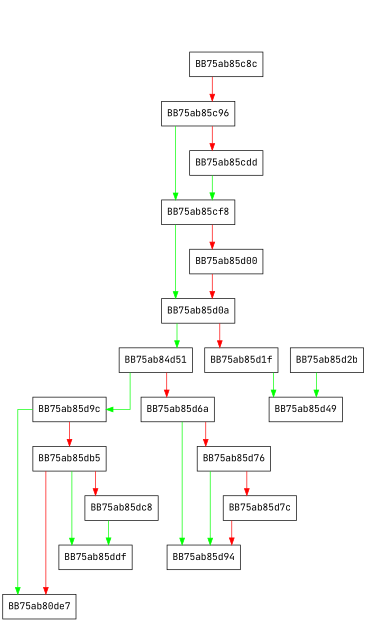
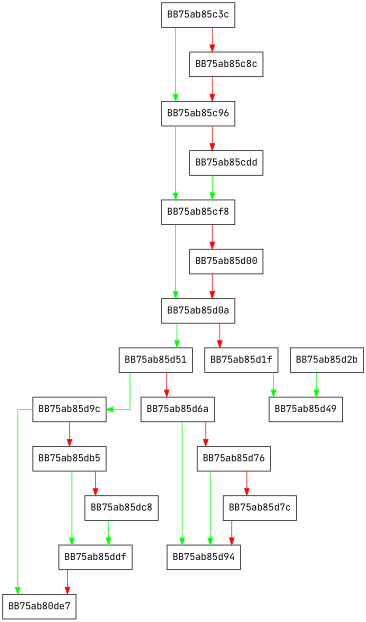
  digraph {
    fontname="JetBrains Mono"
    splines=ortho
    node [fontname="JetBrains Mono" shape=box]
    edge [color=green fontname="JetBrains Mono"]
+   BB75ab85c3c
    BB75ab85c96
    BB75ab85c8c
    BB75ab85cf8
    BB75ab85cdd
    BB75ab85d0a
    BB75ab85d00
-   BB75ab85d51 [label=BB75ab84d51]
+   BB75ab85d51
    BB75ab85d1f
    BB75ab85d9c
    BB75ab85d6a
    BB75ab85d49
    n13 [label=BB75ab80de7]
    BB75ab85db5
    BB75ab85d94
    BB75ab85d76
    BB75ab85d2b
    BB75ab85ddf
    n19 [label=BB75ab85dc8]
    BB75ab85d7c
+   BB75ab85c3c -> BB75ab85c96
+   BB75ab85c3c -> BB75ab85c8c [color=red]
    BB75ab85c96 -> BB75ab85cf8
    BB75ab85c96 -> BB75ab85cdd [color=red]
    BB75ab85c8c -> BB75ab85c96 [color=red]
    BB75ab85cf8 -> BB75ab85d0a
    BB75ab85cf8 -> BB75ab85d00 [color=red]
    BB75ab85cdd -> BB75ab85cf8
    BB75ab85d0a -> BB75ab85d51
    BB75ab85d0a -> BB75ab85d1f [color=red]
    BB75ab85d00 -> BB75ab85d0a [color=red]
    BB75ab85d51 -> BB75ab85d9c
    BB75ab85d51 -> BB75ab85d6a [color=red]
    BB75ab85d1f -> BB75ab85d49
    BB75ab85d9c -> n13
    BB75ab85d9c -> BB75ab85db5 [color=red]
    BB75ab85d6a -> BB75ab85d94
    BB75ab85d6a -> BB75ab85d76 [color=red]
    BB75ab85db5 -> BB75ab85ddf
    BB75ab85db5 -> n19 [color=red]
    BB75ab85d76 -> BB75ab85d94
    BB75ab85d76 -> BB75ab85d7c [color=red]
    BB75ab85d2b -> BB75ab85d49
-   BB75ab85db5 -> n13 [color=red]
+   BB75ab85ddf -> n13 [color=red]
    n19 -> BB75ab85ddf
    BB75ab85d7c -> BB75ab85d94 [color=red]
  }
